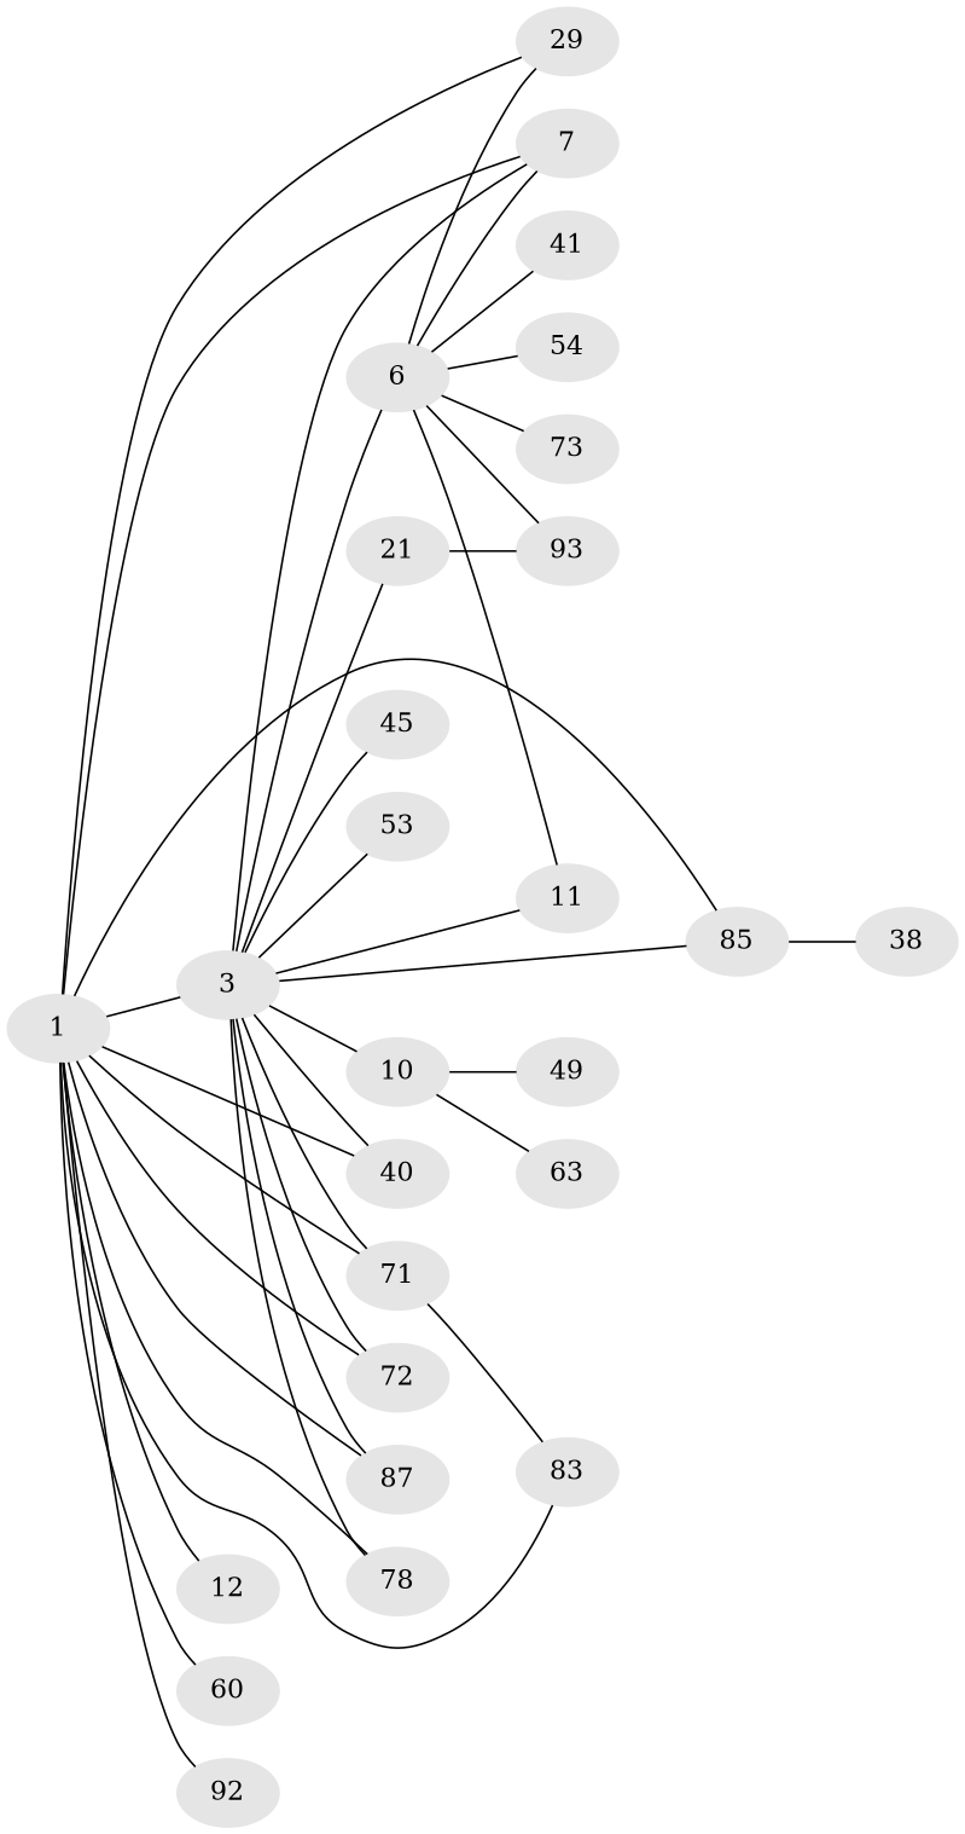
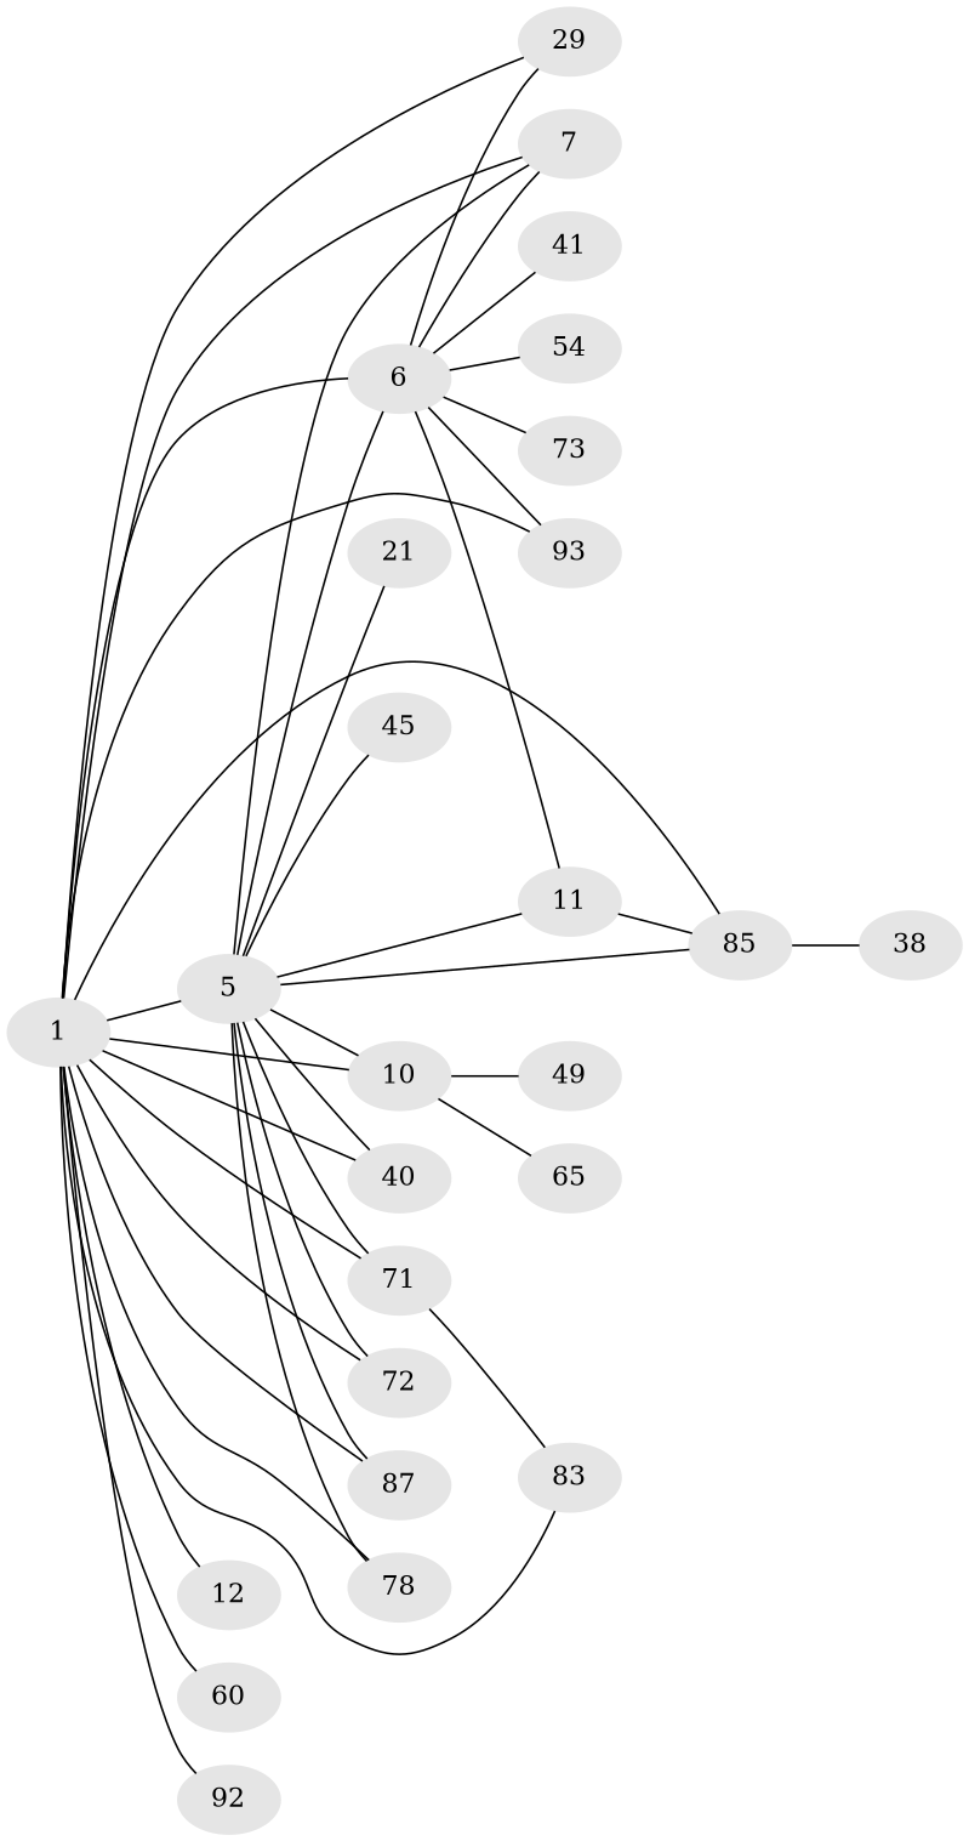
  graph {
    rankdir=LR
    node [color=gray90 style=filled]
    1 [super="+2+28+58+9"]
-   3 [super="+14+4"]
+   3 [super="+14+4" label=5]
    6 [super="+19+25+57+77"]
    7 [super="+27+56+16"]
    10 [super="+17+59"]
    12
    n7 [label=85 super="+31+81"]
    29 [super="+37"]
    40 [super="+52"]
    60
    n11 [label=71 super="+64"]
    72 [super="+84"]
    83
    87
    92
    93
    78
    11 [super="+34"]
    21
    45
-   53 [super="+86"]
    41 [super="+91+55"]
    54
    73
    49
-   63 [super="+79"]
+   63 [super="+79" label=65]
    38
    1 -- 3 [weight=2]
+   1 -- 6 [weight=3]
    1 -- 7 [weight=4]
+   1 -- 10 [weight=4]
    1 -- 12
    1 -- n7 [weight=3]
    1 -- 29 [weight=2]
    1 -- 40
    1 -- 60 [weight=2]
    1 -- n11
    1 -- 72
    1 -- 83
    1 -- 87
    1 -- 92
-   21 -- 93
+   1 -- 93
    1 -- 78 [weight=2]
    3 -- 6
    3 -- 7
    3 -- 10 [weight=3]
    3 -- n7 [weight=4]
    3 -- 40
    3 -- n11 [weight=2]
    3 -- 72
    3 -- 87 [weight=2]
    3 -- 78
    3 -- 11
    3 -- 21
    3 -- 45
-   3 -- 53
    6 -- 7
    6 -- 29
    6 -- 93
    6 -- 11
    6 -- 41
    6 -- 54
    6 -- 73
    10 -- 49
    10 -- 63
    n7 -- 38
    n11 -- 83
+   11 -- n7
  }
